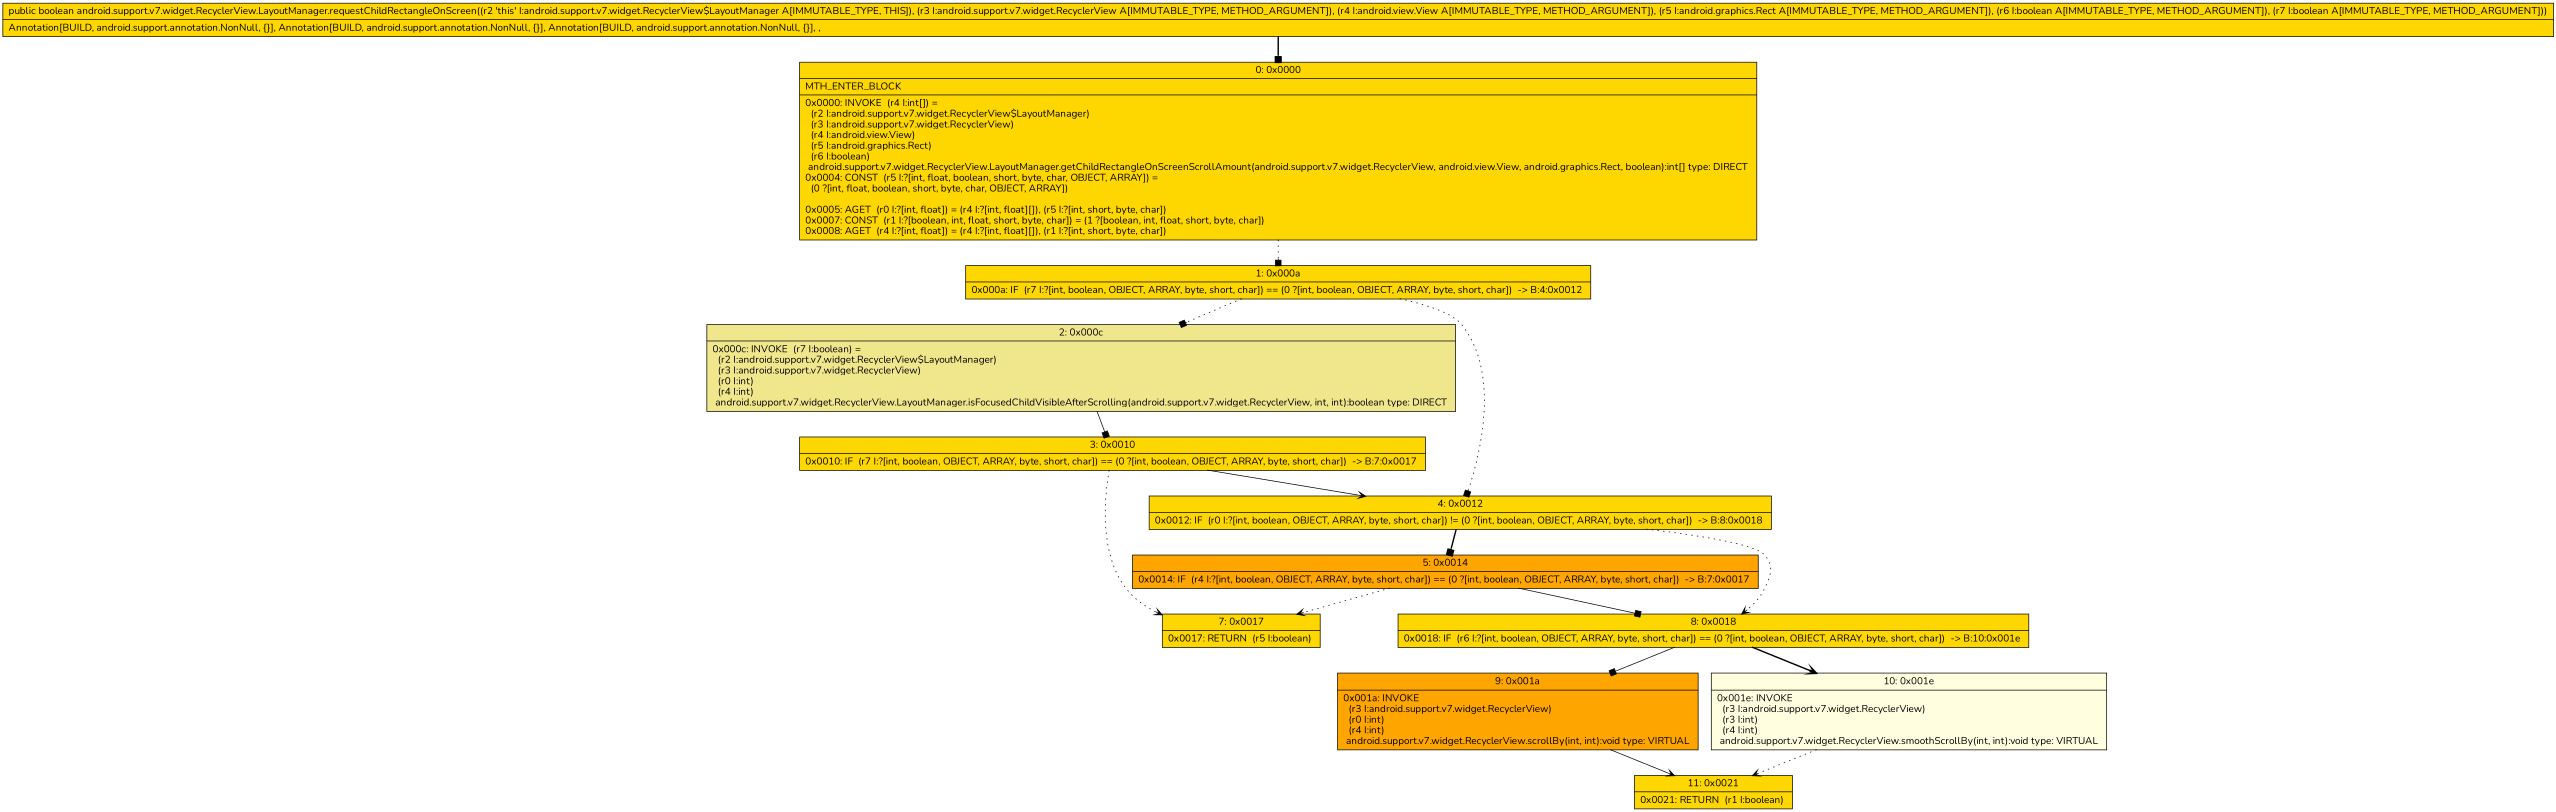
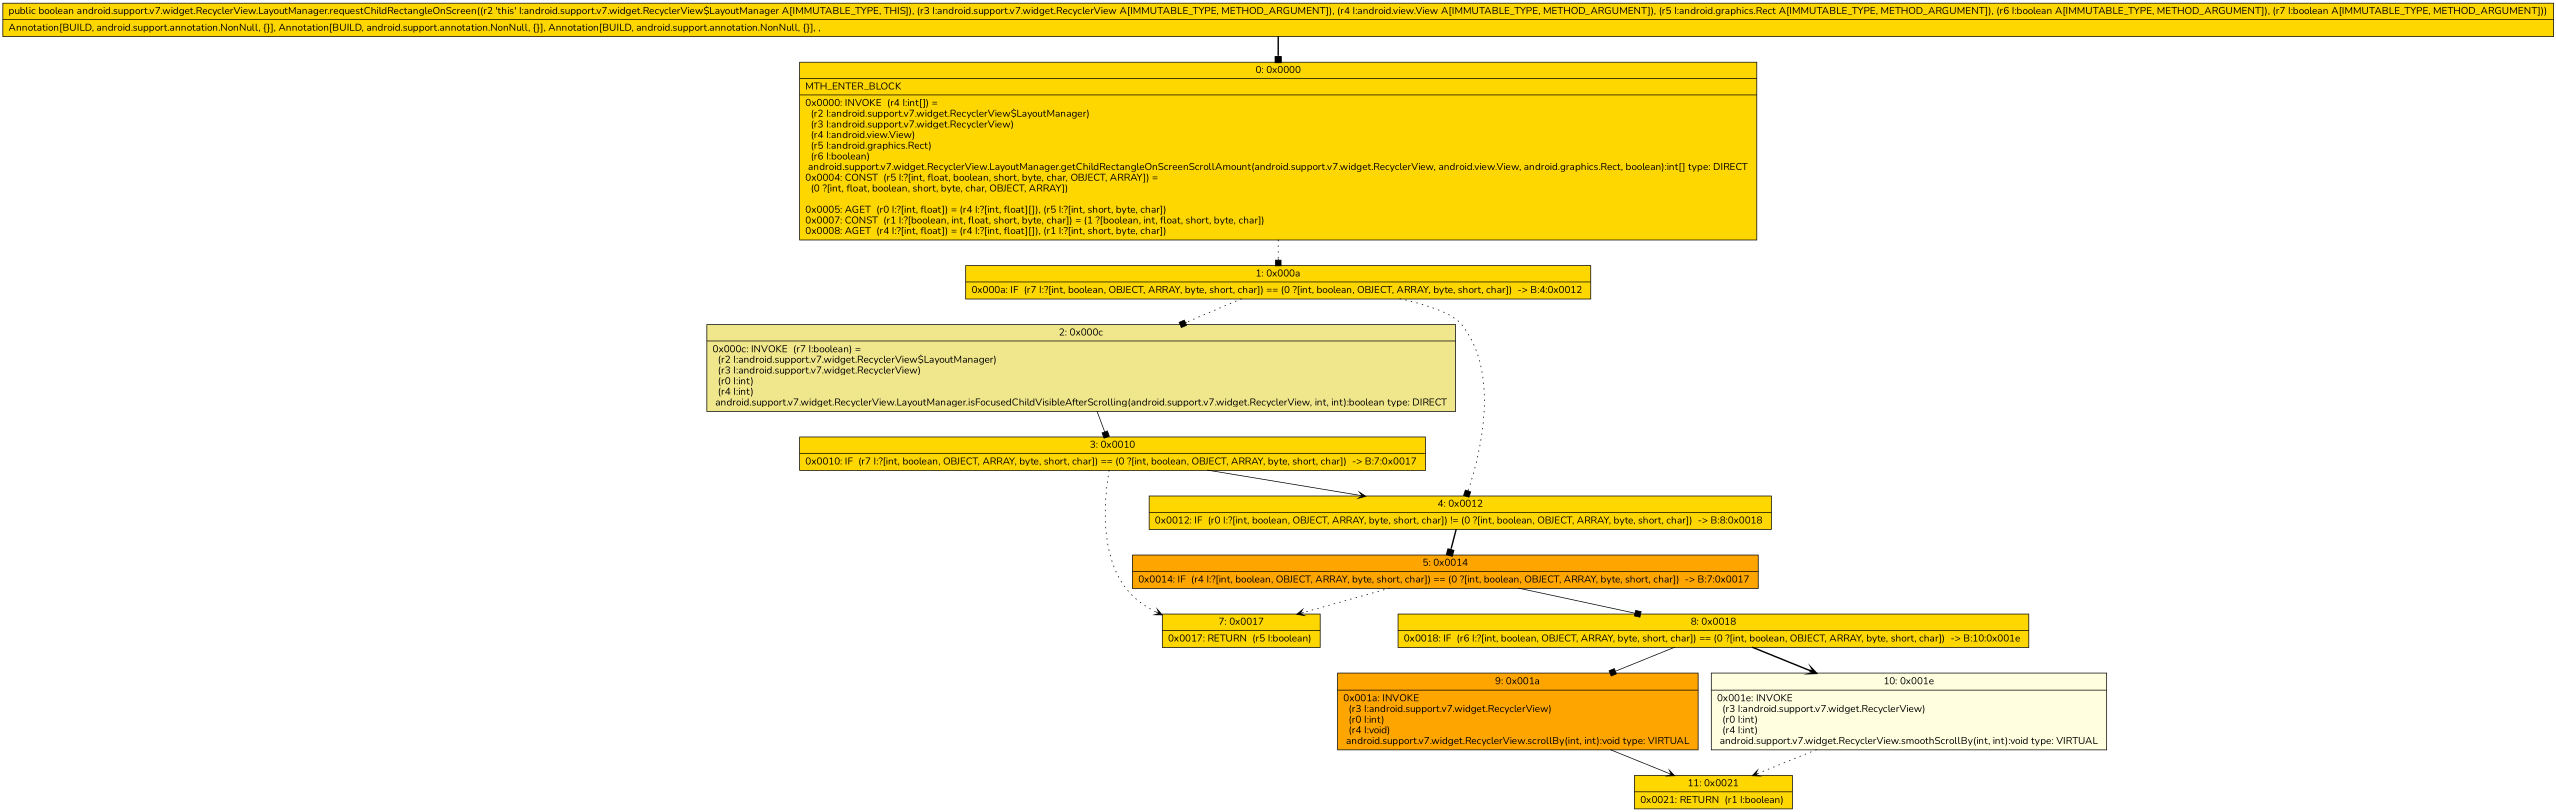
  digraph {
    fontname=Nunito
    node [fillcolor=gold fontname=Nunito shape=record style=filled]
    edge [arrowhead=box fontname=Nunito style=dotted]
    n1 [label="{0\:\ 0x0000|MTH_ENTER_BLOCK\l|0x0000: INVOKE  (r4 I:int[]) = \l  (r2 I:android.support.v7.widget.RecyclerView$LayoutManager)\l  (r3 I:android.support.v7.widget.RecyclerView)\l  (r4 I:android.view.View)\l  (r5 I:android.graphics.Rect)\l  (r6 I:boolean)\l android.support.v7.widget.RecyclerView.LayoutManager.getChildRectangleOnScreenScrollAmount(android.support.v7.widget.RecyclerView, android.view.View, android.graphics.Rect, boolean):int[] type: DIRECT \l0x0004: CONST  (r5 I:?[int, float, boolean, short, byte, char, OBJECT, ARRAY]) = \l  (0 ?[int, float, boolean, short, byte, char, OBJECT, ARRAY])\l \l0x0005: AGET  (r0 I:?[int, float]) = (r4 I:?[int, float][]), (r5 I:?[int, short, byte, char]) \l0x0007: CONST  (r1 I:?[boolean, int, float, short, byte, char]) = (1 ?[boolean, int, float, short, byte, char]) \l0x0008: AGET  (r4 I:?[int, float]) = (r4 I:?[int, float][]), (r1 I:?[int, short, byte, char]) \l}"]
    n2 [label="{1\:\ 0x000a|0x000a: IF  (r7 I:?[int, boolean, OBJECT, ARRAY, byte, short, char]) == (0 ?[int, boolean, OBJECT, ARRAY, byte, short, char])  \-\> B:4:0x0012 \l}"]
    n3 [fillcolor=khaki label="{2\:\ 0x000c|0x000c: INVOKE  (r7 I:boolean) = \l  (r2 I:android.support.v7.widget.RecyclerView$LayoutManager)\l  (r3 I:android.support.v7.widget.RecyclerView)\l  (r0 I:int)\l  (r4 I:int)\l android.support.v7.widget.RecyclerView.LayoutManager.isFocusedChildVisibleAfterScrolling(android.support.v7.widget.RecyclerView, int, int):boolean type: DIRECT \l}"]
    n4 [label="{4\:\ 0x0012|0x0012: IF  (r0 I:?[int, boolean, OBJECT, ARRAY, byte, short, char]) != (0 ?[int, boolean, OBJECT, ARRAY, byte, short, char])  \-\> B:8:0x0018 \l}"]
    n5 [label="{3\:\ 0x0010|0x0010: IF  (r7 I:?[int, boolean, OBJECT, ARRAY, byte, short, char]) == (0 ?[int, boolean, OBJECT, ARRAY, byte, short, char])  \-\> B:7:0x0017 \l}"]
    n6 [fillcolor=orange label="{5\:\ 0x0014|0x0014: IF  (r4 I:?[int, boolean, OBJECT, ARRAY, byte, short, char]) == (0 ?[int, boolean, OBJECT, ARRAY, byte, short, char])  \-\> B:7:0x0017 \l}"]
    n7 [label="{8\:\ 0x0018|0x0018: IF  (r6 I:?[int, boolean, OBJECT, ARRAY, byte, short, char]) == (0 ?[int, boolean, OBJECT, ARRAY, byte, short, char])  \-\> B:10:0x001e \l}"]
    n8 [label="{7\:\ 0x0017|0x0017: RETURN  (r5 I:boolean) \l}"]
-   n9 [fillcolor=orange label="{9\:\ 0x001a|0x001a: INVOKE  \l  (r3 I:android.support.v7.widget.RecyclerView)\l  (r0 I:int)\l  (r4 I:int)\l android.support.v7.widget.RecyclerView.scrollBy(int, int):void type: VIRTUAL \l}"]
-   n10 [fillcolor=lightyellow label="{10\:\ 0x001e|0x001e: INVOKE  \l  (r3 I:android.support.v7.widget.RecyclerView)\l  (r3 I:int)\l  (r4 I:int)\l android.support.v7.widget.RecyclerView.smoothScrollBy(int, int):void type: VIRTUAL \l}"]
+   n9 [fillcolor=orange label="{9\:\ 0x001a|0x001a: INVOKE  \l  (r3 I:android.support.v7.widget.RecyclerView)\l  (r0 I:int)\l  (r4 I:void)\l android.support.v7.widget.RecyclerView.scrollBy(int, int):void type: VIRTUAL \l}"]
+   n10 [fillcolor=lightyellow label="{10\:\ 0x001e|0x001e: INVOKE  \l  (r3 I:android.support.v7.widget.RecyclerView)\l  (r0 I:int)\l  (r4 I:int)\l android.support.v7.widget.RecyclerView.smoothScrollBy(int, int):void type: VIRTUAL \l}"]
    n11 [label="{11\:\ 0x0021|0x0021: RETURN  (r1 I:boolean) \l}"]
    n12 [label="{public boolean android.support.v7.widget.RecyclerView.LayoutManager.requestChildRectangleOnScreen((r2 'this' I:android.support.v7.widget.RecyclerView$LayoutManager A[IMMUTABLE_TYPE, THIS]), (r3 I:android.support.v7.widget.RecyclerView A[IMMUTABLE_TYPE, METHOD_ARGUMENT]), (r4 I:android.view.View A[IMMUTABLE_TYPE, METHOD_ARGUMENT]), (r5 I:android.graphics.Rect A[IMMUTABLE_TYPE, METHOD_ARGUMENT]), (r6 I:boolean A[IMMUTABLE_TYPE, METHOD_ARGUMENT]), (r7 I:boolean A[IMMUTABLE_TYPE, METHOD_ARGUMENT]))  | Annotation[BUILD, android.support.annotation.NonNull, \{\}], Annotation[BUILD, android.support.annotation.NonNull, \{\}], Annotation[BUILD, android.support.annotation.NonNull, \{\}], , \l}"]
    n1 -> n2
    n2 -> n3
    n2 -> n4
    n3 -> n5 [style=solid]
    n4 -> n6 [style=bold]
-   n4 -> n7 [arrowhead=vee]
    n5 -> n4 [arrowhead=vee style=solid]
    n5 -> n8 [arrowhead=vee]
    n6 -> n7 [style=solid]
    n6 -> n8 [arrowhead=vee]
    n7 -> n9 [style=solid]
    n7 -> n10 [arrowhead=vee style=bold]
    n9 -> n11 [arrowhead=vee style=solid]
    n10 -> n11 [arrowhead=vee]
    n12 -> n1 [style=bold]
  }
